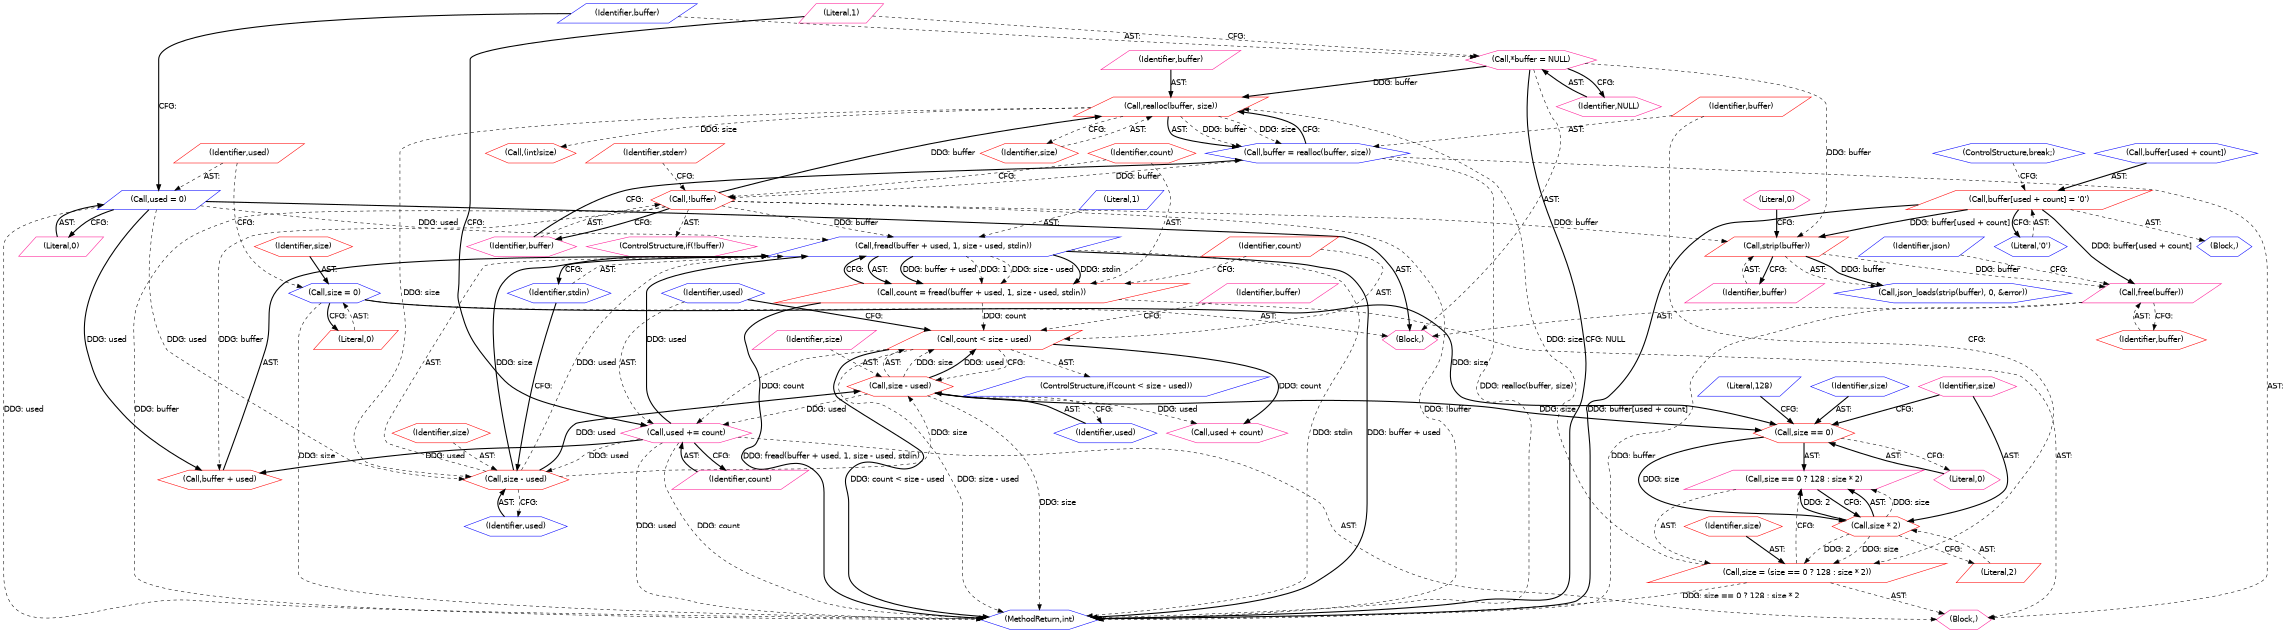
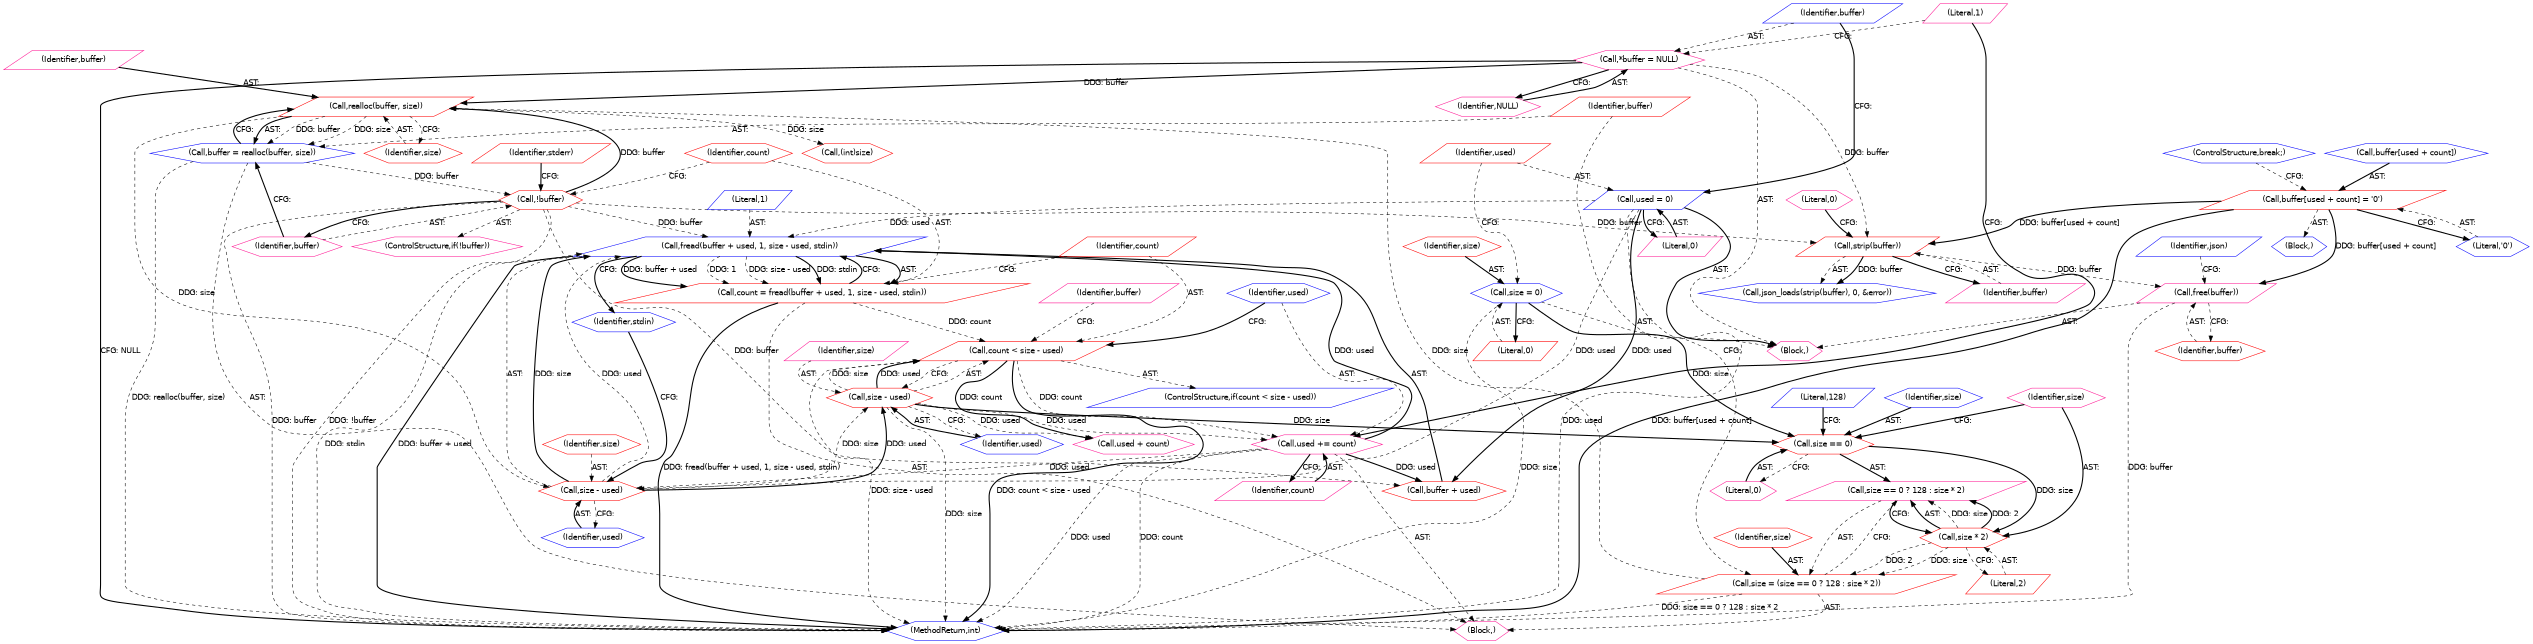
  digraph {
    fontname="DejaVu Sans"
    node [color=red fontname="DejaVu Sans" shape=hexagon]
    edge [fontname="DejaVu Sans" style=dashed]
    n1 [color=deeppink label="(Call,free(buffer))" shape=parallelogram]
    n2 [color=blue label="(MethodReturn,int)"]
    n3 [color=deeppink label="(Block,)"]
    n4 [label="(Identifier,buffer)"]
    n5 [label="(Call,buffer[used + count] = '\0')" shape=parallelogram]
    n6 [label="(Call,strip(buffer))" shape=parallelogram]
    n7 [color=blue label="(Literal,'\0')"]
    n8 [color=blue label="(Block,)"]
    n9 [color=deeppink label="(Identifier,buffer)" shape=parallelogram]
    n10 [color=blue label="(Call,json_loads(strip(buffer), 0, &error))"]
    n11 [color=deeppink label="(Call,*buffer = NULL)"]
    n12 [label="(Call,realloc(buffer, size))" shape=parallelogram]
    n13 [color=deeppink label="(Identifier,NULL)"]
    n14 [color=blue label="(Call,buffer = realloc(buffer, size))"]
    n15 [label="(Call,size - used)"]
    n16 [label="(Call,(int)size)"]
    n17 [label="(Identifier,size)"]
    n18 [label="(Call,!buffer)"]
    n19 [color=blue label="(Call,fread(buffer + used, 1, size - used, stdin))" shape=parallelogram]
    n20 [label="(Call,buffer + used)"]
    n21 [color=deeppink label="(Identifier,buffer)"]
    n22 [color=deeppink label="(ControlStructure,if(!buffer))"]
    n23 [label="(Call,count = fread(buffer + used, 1, size - used, stdin))" shape=parallelogram]
    n24 [color=blue label="(Identifier,stdin)"]
    n25 [color=deeppink label="(Block,)"]
    n26 [label="(Call,size - used)"]
    n27 [color=blue label="(Identifier,used)"]
    n28 [label="(Call,size = (size == 0 ? 128 : size * 2))" shape=parallelogram]
    n29 [color=deeppink label="(Call,size == 0 ? 128 : size * 2)" shape=parallelogram]
    n30 [label="(Call,size * 2)"]
    n31 [label="(Literal,2)" shape=parallelogram]
    n32 [label="(Call,size == 0)"]
    n33 [color=deeppink label="(Literal,0)"]
    n34 [color=blue label="(Call,size = 0)"]
    n35 [label="(Literal,0)" shape=parallelogram]
    n36 [color=deeppink label="(Call,used += count)"]
    n37 [label="(Call,count < size - used)" shape=parallelogram]
    n38 [color=deeppink label="(Call,used + count)"]
    n39 [color=blue label="(Identifier,used)"]
    n40 [color=deeppink label="(Identifier,count)" shape=parallelogram]
    n41 [color=blue label="(ControlStructure,if(count < size - used))" shape=parallelogram]
    n42 [color=blue label="(Call,used = 0)" shape=parallelogram]
    n43 [color=deeppink label="(Literal,0)" shape=parallelogram]
    n44 [color=blue label="(Call,buffer[used + count])"]
    n45 [color=deeppink label="(Identifier,size)" shape=parallelogram]
    n46 [label="(Identifier,size)"]
    n47 [color=deeppink label="(Literal,0)"]
    n48 [label="(Identifier,size)"]
    n49 [color=blue label="(Identifier,json)" shape=parallelogram]
    n50 [color=blue label="(Literal,128)" shape=parallelogram]
    n51 [color=deeppink label="(Literal,1)" shape=parallelogram]
    n52 [label="(Identifier,count)" shape=parallelogram]
    n53 [label="(Identifier,size)"]
    n54 [label="(Identifier,stderr)" shape=parallelogram]
    n55 [label="(Identifier,used)" shape=parallelogram]
    n56 [color=blue label="(Identifier,buffer)" shape=parallelogram]
    n57 [color=deeppink label="(Identifier,size)"]
    n58 [label="(Identifier,count)"]
    n59 [color=blue label="(Literal,1)" shape=parallelogram]
    n60 [color=blue label="(Identifier,used)"]
    n61 [color=blue label="(ControlStructure,break;)"]
    n62 [label="(Identifier,buffer)" shape=parallelogram]
    n63 [color=deeppink label="(Identifier,buffer)" shape=parallelogram]
    n64 [color=blue label="(Identifier,size)"]
    n65 [color=deeppink label="(Identifier,buffer)" shape=parallelogram]
    n1 -> n2 [label="DDG: buffer"]
    n1 -> n3 [label="AST: "]
    n1 -> n4 [label="CFG: "]
    n4 -> n1 [label="AST: "]
    n5 -> n1 [label="DDG: buffer[used + count]" style=bold]
    n5 -> n2 [label="DDG: buffer[used + count]" style=bold]
    n5 -> n6 [label="DDG: buffer[used + count]" style=bold]
    n5 -> n7 [label="CFG: " style=bold]
    n5 -> n8 [label="AST: "]
    n6 -> n1 [label="DDG: buffer"]
    n6 -> n9 [label="CFG: " style=bold]
    n6 -> n10 [label="AST: "]
    n6 -> n10 [label="DDG: buffer" style=bold]
    n7 -> n5 [label="AST: "]
    n9 -> n6 [label="AST: "]
    n11 -> n2 [label="CFG: NULL" style=bold]
    n11 -> n3 [label="AST: "]
    n11 -> n6 [label="DDG: buffer"]
    n11 -> n12 [label="DDG: buffer" style=bold]
    n11 -> n13 [label="CFG: " style=bold]
    n12 -> n14 [label="AST: " style=bold]
    n12 -> n14 [label="DDG: buffer"]
    n12 -> n14 [label="DDG: size"]
    n12 -> n15 [label="DDG: size"]
    n12 -> n16 [label="DDG: size"]
    n12 -> n17 [label="CFG: "]
    n13 -> n11 [label="AST: " style=bold]
    n14 -> n2 [label="DDG: realloc(buffer, size)"]
    n14 -> n12 [label="CFG: " style=bold]
    n14 -> n18 [label="DDG: buffer"]
    n14 -> n25 [label="AST: "]
    n15 -> n19 [label="AST: "]
    n15 -> n19 [label="DDG: size" style=bold]
    n15 -> n19 [label="DDG: used"]
    n15 -> n26 [label="DDG: size"]
    n15 -> n26 [label="DDG: used" style=bold]
    n15 -> n27 [label="CFG: "]
    n17 -> n12 [label="AST: "]
    n18 -> n2 [label="DDG: buffer"]
    n18 -> n2 [label="DDG: !buffer"]
    n18 -> n6 [label="DDG: buffer"]
    n18 -> n12 [label="DDG: buffer" style=bold]
    n18 -> n19 [label="DDG: buffer"]
    n18 -> n20 [label="DDG: buffer"]
    n18 -> n21 [label="CFG: " style=bold]
    n18 -> n22 [label="AST: "]
    n19 -> n2 [label="DDG: stdin"]
    n19 -> n2 [label="DDG: buffer + used" style=bold]
    n19 -> n23 [label="AST: " style=bold]
    n19 -> n23 [label="DDG: buffer + used" style=bold]
    n19 -> n23 [label="DDG: 1"]
    n19 -> n23 [label="DDG: size - used"]
    n19 -> n23 [label="DDG: stdin" style=bold]
    n19 -> n24 [label="CFG: " style=bold]
    n20 -> n19 [label="AST: " style=bold]
    n21 -> n14 [label="CFG: " style=bold]
    n21 -> n18 [label="AST: "]
    n23 -> n2 [label="DDG: fread(buffer + used, 1, size - used, stdin)" style=bold]
    n23 -> n19 [label="CFG: " style=bold]
    n23 -> n25 [label="AST: "]
    n23 -> n37 [label="DDG: count"]
    n24 -> n15 [label="CFG: " style=bold]
-   n24 -> n19 [label="AST: "]
    n26 -> n2 [label="DDG: size"]
    n26 -> n32 [label="DDG: size" style=bold]
    n26 -> n36 [label="DDG: used"]
    n26 -> n37 [label="AST: "]
    n26 -> n37 [label="DDG: size"]
    n26 -> n37 [label="DDG: used" style=bold]
    n26 -> n38 [label="DDG: used"]
    n26 -> n39 [label="CFG: "]
    n27 -> n15 [label="AST: " style=bold]
    n28 -> n2 [label="DDG: size == 0 ? 128 : size * 2"]
    n28 -> n12 [label="DDG: size"]
    n28 -> n25 [label="AST: "]
    n28 -> n29 [label="CFG: "]
    n29 -> n28 [label="AST: "]
    n29 -> n30 [label="CFG: " style=bold]
    n30 -> n28 [label="DDG: size"]
    n30 -> n28 [label="DDG: 2"]
    n30 -> n29 [label="AST: " style=bold]
    n30 -> n29 [label="DDG: size"]
    n30 -> n29 [label="DDG: 2" style=bold]
    n30 -> n31 [label="CFG: "]
    n31 -> n30 [label="AST: "]
    n32 -> n29 [label="AST: " style=bold]
    n32 -> n30 [label="DDG: size" style=bold]
    n32 -> n33 [label="CFG: "]
    n33 -> n32 [label="AST: " style=bold]
    n34 -> n2 [label="DDG: size"]
    n34 -> n3 [label="AST: "]
    n34 -> n32 [label="DDG: size" style=bold]
    n34 -> n35 [label="CFG: " style=bold]
    n35 -> n34 [label="AST: "]
    n36 -> n2 [label="DDG: used"]
    n36 -> n2 [label="DDG: count"]
    n36 -> n15 [label="DDG: used"]
    n36 -> n19 [label="DDG: used" style=bold]
    n36 -> n20 [label="DDG: used" style=bold]
    n36 -> n25 [label="AST: "]
    n36 -> n40 [label="CFG: " style=bold]
    n37 -> n2 [label="DDG: size - used"]
    n37 -> n2 [label="DDG: count < size - used" style=bold]
    n37 -> n26 [label="CFG: "]
    n37 -> n36 [label="DDG: count"]
    n37 -> n38 [label="DDG: count" style=bold]
    n37 -> n41 [label="AST: "]
    n39 -> n26 [label="AST: " style=bold]
    n40 -> n36 [label="AST: " style=bold]
    n42 -> n2 [label="DDG: used"]
    n42 -> n3 [label="AST: " style=bold]
    n42 -> n15 [label="DDG: used"]
    n42 -> n19 [label="DDG: used"]
    n42 -> n20 [label="DDG: used" style=bold]
    n42 -> n43 [label="CFG: " style=bold]
    n43 -> n42 [label="AST: " style=bold]
    n44 -> n5 [label="AST: " style=bold]
    n45 -> n26 [label="AST: "]
    n46 -> n15 [label="AST: "]
    n47 -> n6 [label="CFG: " style=bold]
    n48 -> n28 [label="AST: " style=bold]
    n49 -> n1 [label="CFG: "]
    n50 -> n32 [label="CFG: " style=bold]
    n51 -> n11 [label="CFG: "]
    n51 -> n36 [label="CFG: " style=bold]
    n52 -> n23 [label="CFG: "]
    n52 -> n37 [label="AST: "]
    n53 -> n34 [label="AST: " style=bold]
-   n54 -> n18 [label="CFG: "]
+   n54 -> n18 [label="CFG: " style=bold]
    n55 -> n34 [label="CFG: "]
    n55 -> n42 [label="AST: "]
    n56 -> n11 [label="AST: "]
    n56 -> n42 [label="CFG: " style=bold]
    n57 -> n30 [label="AST: " style=bold]
    n57 -> n32 [label="CFG: " style=bold]
    n58 -> n18 [label="CFG: "]
    n58 -> n23 [label="AST: "]
    n59 -> n19 [label="AST: "]
    n60 -> n36 [label="AST: "]
    n60 -> n37 [label="CFG: " style=bold]
    n61 -> n5 [label="CFG: "]
    n62 -> n14 [label="AST: "]
    n62 -> n28 [label="CFG: "]
    n63 -> n12 [label="AST: " style=bold]
    n64 -> n32 [label="AST: " style=bold]
    n65 -> n37 [label="CFG: "]
  }
